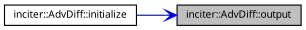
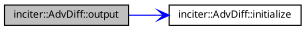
  digraph {
    rankdir=LR
    node [color=black fontname="sans-serif" fontsize=9 shape=record]
    n1 [fillcolor=grey75 fontcolor=black height=0.2 label="inciter::AdvDiff::output" style=filled width=0.4]
    n2 [height=0.2 label="inciter::AdvDiff::initialize" width=0.4]
-   n2 -> n1 [color=blue fontname="sans-serif" fontsize=9 labelfontname="sans-serif" labelfontsize=9 style=solid arrowhead=vee]
+   n1 -> n2 [color=blue fontname="sans-serif" fontsize=9 labelfontname="sans-serif" labelfontsize=9 style=solid arrowhead=vee]
  }
